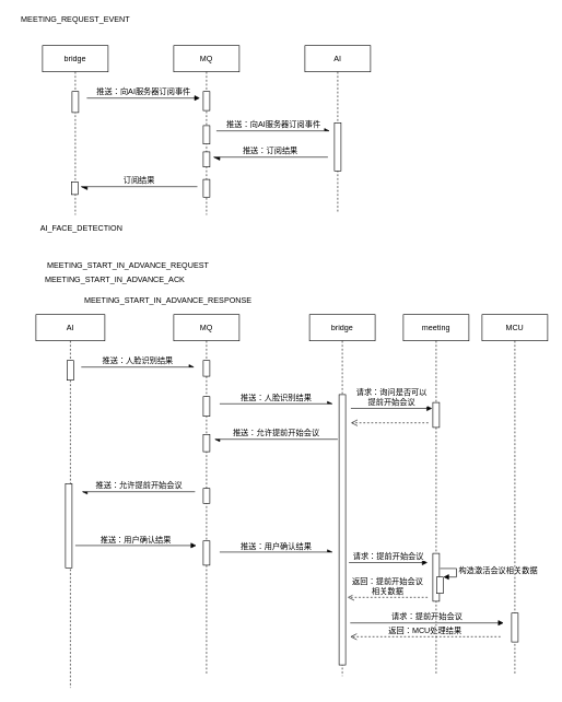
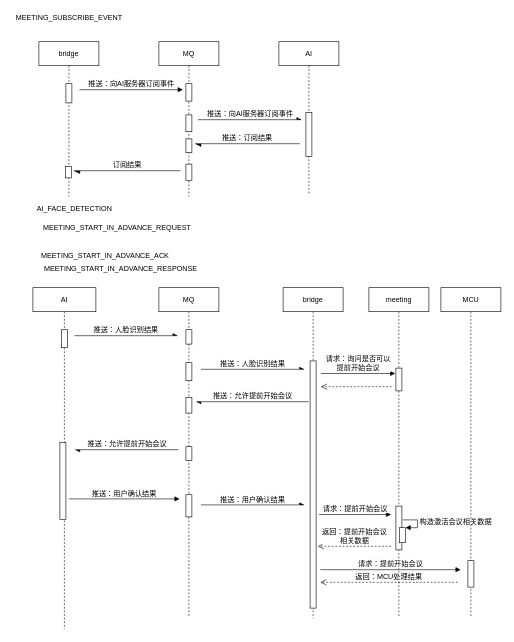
  <mxCell id="0" />
  <mxCell id="1" parent="0" />
  <mxCell id="2" value="AI" style="shape=umlLifeline;perimeter=lifelinePerimeter;whiteSpace=wrap;html=1;container=1;collapsible=0;recursiveResize=0;outlineConnect=0;fontSize=12;" parent="1" vertex="1"><mxGeometry x="464" y="69" width="100" height="253" as="geometry" /></mxCell>
  <mxCell id="3" value="" style="html=1;points=[];perimeter=orthogonalPerimeter;fontSize=12;" parent="2" vertex="1"><mxGeometry x="45" y="118" width="10" height="73" as="geometry" /></mxCell>
  <mxCell id="4" value="bridge" style="shape=umlLifeline;perimeter=lifelinePerimeter;whiteSpace=wrap;html=1;container=1;collapsible=0;recursiveResize=0;outlineConnect=0;fontSize=12;" parent="1" vertex="1"><mxGeometry x="64" y="69" width="100" height="258" as="geometry" /></mxCell>
  <mxCell id="5" value="" style="html=1;points=[];perimeter=orthogonalPerimeter;fontSize=12;" parent="4" vertex="1"><mxGeometry x="45" y="70" width="10" height="32" as="geometry" /></mxCell>
  <mxCell id="6" value="" style="html=1;points=[];perimeter=orthogonalPerimeter;fontSize=12;" parent="4" vertex="1"><mxGeometry x="44" y="208" width="10" height="19" as="geometry" /></mxCell>
  <mxCell id="7" value="MQ" style="shape=umlLifeline;perimeter=lifelinePerimeter;whiteSpace=wrap;html=1;container=1;collapsible=0;recursiveResize=0;outlineConnect=0;fontSize=12;" parent="1" vertex="1"><mxGeometry x="264" y="69" width="100" height="258" as="geometry" /></mxCell>
  <mxCell id="8" value="" style="html=1;points=[];perimeter=orthogonalPerimeter;fontSize=12;" parent="7" vertex="1"><mxGeometry x="45" y="70" width="10" height="29" as="geometry" /></mxCell>
  <mxCell id="9" value="" style="html=1;points=[];perimeter=orthogonalPerimeter;fontSize=12;" parent="7" vertex="1"><mxGeometry x="45" y="122" width="10" height="28" as="geometry" /></mxCell>
  <mxCell id="10" value="" style="html=1;points=[];perimeter=orthogonalPerimeter;fontSize=12;" parent="7" vertex="1"><mxGeometry x="45" y="204" width="10" height="27" as="geometry" /></mxCell>
  <mxCell id="11" value="" style="html=1;points=[];perimeter=orthogonalPerimeter;fontSize=12;" parent="7" vertex="1"><mxGeometry x="45" y="162" width="10" height="23" as="geometry" /></mxCell>
  <mxCell id="12" value="推送：向AI服务器订阅事件" style="html=1;verticalAlign=bottom;endArrow=block;fontSize=12;" parent="1" edge="1"><mxGeometry width="80" relative="1" as="geometry"><mxPoint x="131.5" y="149" as="sourcePoint" /><mxPoint x="304" y="149" as="targetPoint" /></mxGeometry></mxCell>
  <mxCell id="13" value="推送：向AI服务器订阅事件" style="html=1;verticalAlign=bottom;endArrow=async;fontSize=12;endFill=1;" parent="1" edge="1"><mxGeometry width="80" relative="1" as="geometry"><mxPoint x="329" y="199" as="sourcePoint" /><mxPoint x="502" y="199" as="targetPoint" /></mxGeometry></mxCell>
  <mxCell id="14" value="推送：订阅结果" style="html=1;verticalAlign=bottom;endArrow=async;endSize=8;fontSize=12;endFill=1;" parent="1" edge="1"><mxGeometry relative="1" as="geometry"><mxPoint x="499" y="239" as="sourcePoint" /><mxPoint x="324" y="239" as="targetPoint" /></mxGeometry></mxCell>
  <mxCell id="15" value="订阅结果" style="html=1;verticalAlign=bottom;endArrow=async;endSize=8;fontSize=12;endFill=1;" parent="1" edge="1"><mxGeometry relative="1" as="geometry"><mxPoint x="300" y="284" as="sourcePoint" /><mxPoint x="122" y="284" as="targetPoint" /></mxGeometry></mxCell>
  <mxCell id="16" value="AI" style="shape=umlLifeline;perimeter=lifelinePerimeter;whiteSpace=wrap;html=1;container=1;collapsible=0;recursiveResize=0;outlineConnect=0;fontSize=12;" parent="1" vertex="1"><mxGeometry x="54" y="479" width="105" height="569" as="geometry" /></mxCell>
  <mxCell id="17" value="" style="html=1;points=[];perimeter=orthogonalPerimeter;fontSize=12;" parent="16" vertex="1"><mxGeometry x="47.5" y="70" width="10" height="30" as="geometry" /></mxCell>
  <mxCell id="18" value="" style="html=1;points=[];perimeter=orthogonalPerimeter;fontSize=12;" parent="16" vertex="1"><mxGeometry x="45" y="258" width="10" height="128" as="geometry" /></mxCell>
  <mxCell id="19" value="bridge" style="shape=umlLifeline;perimeter=lifelinePerimeter;whiteSpace=wrap;html=1;container=1;collapsible=0;recursiveResize=0;outlineConnect=0;fontSize=12;" parent="1" vertex="1"><mxGeometry x="471" y="479" width="100" height="551" as="geometry" /></mxCell>
  <mxCell id="20" value="" style="html=1;points=[];perimeter=orthogonalPerimeter;fontSize=12;" parent="19" vertex="1"><mxGeometry x="45" y="122" width="10" height="412" as="geometry" /></mxCell>
  <mxCell id="21" value="MQ" style="shape=umlLifeline;perimeter=lifelinePerimeter;whiteSpace=wrap;html=1;container=1;collapsible=0;recursiveResize=0;outlineConnect=0;fontSize=12;" parent="1" vertex="1"><mxGeometry x="264" y="479" width="100" height="548" as="geometry" /></mxCell>
  <mxCell id="22" value="" style="html=1;points=[];perimeter=orthogonalPerimeter;fontSize=12;" parent="21" vertex="1"><mxGeometry x="45" y="70" width="10" height="24" as="geometry" /></mxCell>
  <mxCell id="23" value="" style="html=1;points=[];perimeter=orthogonalPerimeter;fontSize=12;" parent="21" vertex="1"><mxGeometry x="45" y="183" width="10" height="26" as="geometry" /></mxCell>
  <mxCell id="24" value="" style="html=1;points=[];perimeter=orthogonalPerimeter;fontSize=12;" parent="21" vertex="1"><mxGeometry x="45" y="265" width="10" height="23" as="geometry" /></mxCell>
  <mxCell id="25" value="" style="html=1;points=[];perimeter=orthogonalPerimeter;fontSize=12;" parent="21" vertex="1"><mxGeometry x="45" y="345" width="10" height="37" as="geometry" /></mxCell>
  <mxCell id="26" value="" style="html=1;points=[];perimeter=orthogonalPerimeter;fontSize=12;" parent="21" vertex="1"><mxGeometry x="45" y="125" width="10" height="30" as="geometry" /></mxCell>
  <mxCell id="27" value="meeting" style="shape=umlLifeline;perimeter=lifelinePerimeter;whiteSpace=wrap;html=1;container=1;collapsible=0;recursiveResize=0;outlineConnect=0;fontSize=12;" parent="1" vertex="1"><mxGeometry x="614" y="479" width="100" height="549" as="geometry" /></mxCell>
  <mxCell id="28" value="" style="html=1;points=[];perimeter=orthogonalPerimeter;fontSize=12;" parent="27" vertex="1"><mxGeometry x="45" y="134" width="10" height="38" as="geometry" /></mxCell>
  <mxCell id="29" value="" style="html=1;points=[];perimeter=orthogonalPerimeter;fontSize=12;" parent="27" vertex="1"><mxGeometry x="45" y="364" width="10" height="73" as="geometry" /></mxCell>
  <mxCell id="30" value="" style="html=1;points=[];perimeter=orthogonalPerimeter;" parent="27" vertex="1"><mxGeometry x="51" y="400" width="10" height="25" as="geometry" /></mxCell>
  <mxCell id="31" value="构造激活会议相关数据" style="edgeStyle=orthogonalEdgeStyle;html=1;align=left;spacingLeft=2;endArrow=block;rounded=0;entryX=1;entryY=0;fontSize=12;" parent="27" target="30" edge="1"><mxGeometry relative="1" as="geometry"><mxPoint x="56" y="387" as="sourcePoint" /><Array as="points"><mxPoint x="81" y="387" /><mxPoint x="81" y="400" /></Array></mxGeometry></mxCell>
  <mxCell id="32" value="推送：人脸识别结果" style="html=1;verticalAlign=bottom;endArrow=async;fontSize=12;endFill=1;" parent="1" edge="1"><mxGeometry width="80" relative="1" as="geometry"><mxPoint x="123" y="559" as="sourcePoint" /><mxPoint x="295.5" y="559" as="targetPoint" /></mxGeometry></mxCell>
  <mxCell id="33" value="推送：人脸识别结果" style="html=1;verticalAlign=bottom;endArrow=async;fontSize=12;endFill=1;" parent="1" edge="1"><mxGeometry width="80" relative="1" as="geometry"><mxPoint x="334" y="615" as="sourcePoint" /><mxPoint x="506.5" y="615" as="targetPoint" /></mxGeometry></mxCell>
  <mxCell id="34" value="请求：询问是否可以&lt;br style=&quot;font-size: 12px;&quot;&gt;提前开始会议" style="html=1;verticalAlign=bottom;endArrow=block;fontSize=12;" parent="1" edge="1"><mxGeometry width="80" relative="1" as="geometry"><mxPoint x="534" y="622" as="sourcePoint" /><mxPoint x="658" y="622" as="targetPoint" /></mxGeometry></mxCell>
  <mxCell id="35" value="" style="html=1;verticalAlign=bottom;endArrow=open;dashed=1;endSize=8;fontSize=12;" parent="1" edge="1"><mxGeometry relative="1" as="geometry"><mxPoint x="652" y="644" as="sourcePoint" /><mxPoint x="534" y="644" as="targetPoint" /></mxGeometry></mxCell>
  <mxCell id="36" value="推送：允许提前开始会议" style="html=1;verticalAlign=bottom;endArrow=async;fontSize=12;endFill=1;" parent="1" edge="1"><mxGeometry width="80" relative="1" as="geometry"><mxPoint x="514" y="669" as="sourcePoint" /><mxPoint x="326" y="669" as="targetPoint" /></mxGeometry></mxCell>
  <mxCell id="37" value="推送：允许提前开始会议" style="html=1;verticalAlign=bottom;endArrow=async;fontSize=12;endFill=1;" parent="1" edge="1"><mxGeometry width="80" relative="1" as="geometry"><mxPoint x="296.5" y="749" as="sourcePoint" /><mxPoint x="124" y="749" as="targetPoint" /></mxGeometry></mxCell>
  <mxCell id="38" value="推送：用户确认结果" style="html=1;verticalAlign=bottom;endArrow=async;fontSize=12;endFill=1;" parent="1" edge="1"><mxGeometry width="80" relative="1" as="geometry"><mxPoint x="334" y="841" as="sourcePoint" /><mxPoint x="506.5" y="841" as="targetPoint" /></mxGeometry></mxCell>
  <mxCell id="39" value="MCU" style="shape=umlLifeline;perimeter=lifelinePerimeter;whiteSpace=wrap;html=1;container=1;collapsible=0;recursiveResize=0;outlineConnect=0;fontSize=12;" parent="1" vertex="1"><mxGeometry x="734" y="479" width="100" height="547" as="geometry" /></mxCell>
  <mxCell id="40" value="" style="html=1;points=[];perimeter=orthogonalPerimeter;fontSize=12;" parent="39" vertex="1"><mxGeometry x="45" y="455" width="10" height="44" as="geometry" /></mxCell>
  <mxCell id="41" value="返回：提前开始会议&lt;br&gt;相关数据" style="html=1;verticalAlign=bottom;endArrow=open;dashed=1;endSize=8;fontSize=12;" parent="1" edge="1"><mxGeometry relative="1" as="geometry"><mxPoint x="651" y="910" as="sourcePoint" /><mxPoint x="529" y="910" as="targetPoint" /></mxGeometry></mxCell>
- <mxCell id="42" value="MEETING_REQUEST_EVENT" style="text;html=1;align=center;verticalAlign=middle;resizable=0;points=[];;autosize=1;fontSize=12;" parent="1" vertex="1"><mxGeometry x="20" y="20" width="187" height="18" as="geometry" /></mxCell>
+ <mxCell id="42" value="MEETING_SUBSCRIBE_EVENT" style="text;html=1;align=center;verticalAlign=middle;resizable=0;points=[];;autosize=1;fontSize=12;" parent="1" vertex="1"><mxGeometry x="20" y="20" width="187" height="18" as="geometry" /></mxCell>
  <mxCell id="43" value="AI_FACE_DETECTION" style="text;html=1;align=center;verticalAlign=middle;resizable=0;points=[];;autosize=1;fontSize=12;" parent="1" vertex="1"><mxGeometry x="55" y="338" width="135" height="18" as="geometry" /></mxCell>
- <mxCell id="44" value="MEETING_START_IN_ADVANCE_REQUEST" style="text;html=1;align=center;verticalAlign=middle;resizable=0;points=[];;autosize=1;fontSize=12;" parent="1" vertex="1"><mxGeometry x="65" y="395" width="257" height="18" as="geometry" /></mxCell>
+ <mxCell id="44" value="MEETING_START_IN_ADVANCE_REQUEST" style="text;html=1;align=center;verticalAlign=middle;resizable=0;points=[];;autosize=1;fontSize=12;" parent="1" vertex="1"><mxGeometry x="65" y="370" width="257" height="18" as="geometry" /></mxCell>
  <mxCell id="45" value="MEETING_START_IN_ADVANCE_ACK" style="text;html=1;align=center;verticalAlign=middle;resizable=0;points=[];;autosize=1;fontSize=12;" parent="1" vertex="1"><mxGeometry x="62" y="416.5" width="223" height="18" as="geometry" /></mxCell>
- <mxCell id="46" value="MEETING_START_IN_ADVANCE_RESPONSE" style="text;html=1;align=center;verticalAlign=middle;resizable=0;points=[];;autosize=1;fontSize=12;" parent="1" vertex="1"><mxGeometry x="122" y="449" width="265" height="18" as="geometry" /></mxCell>
+ <mxCell id="46" value="MEETING_START_IN_ADVANCE_RESPONSE" style="text;html=1;align=center;verticalAlign=middle;resizable=0;points=[];;autosize=1;fontSize=12;" parent="1" vertex="1"><mxGeometry x="67" y="439" width="265" height="18" as="geometry" /></mxCell>
  <mxCell id="47" value="推送：用户确认结果" style="html=1;verticalAlign=bottom;endArrow=block;fontSize=12;" parent="1" edge="1"><mxGeometry width="80" relative="1" as="geometry"><mxPoint x="114" y="831" as="sourcePoint" /><mxPoint x="298.5" y="831" as="targetPoint" /></mxGeometry></mxCell>
  <mxCell id="48" value="请求：提前开始会议" style="html=1;verticalAlign=bottom;endArrow=block;fontSize=12;" parent="1" edge="1"><mxGeometry width="80" relative="1" as="geometry"><mxPoint x="531" y="857" as="sourcePoint" /><mxPoint x="651" y="857" as="targetPoint" /></mxGeometry></mxCell>
  <mxCell id="49" value="请求：提前开始会议" style="html=1;verticalAlign=bottom;endArrow=block;fontSize=12;" parent="1" edge="1"><mxGeometry width="80" relative="1" as="geometry"><mxPoint x="533" y="949" as="sourcePoint" /><mxPoint x="767" y="949" as="targetPoint" /></mxGeometry></mxCell>
  <mxCell id="50" value="返回：MCU处理结果" style="html=1;verticalAlign=bottom;endArrow=open;dashed=1;endSize=8;fontSize=12;" parent="1" edge="1"><mxGeometry relative="1" as="geometry"><mxPoint x="762" y="970" as="sourcePoint" /><mxPoint x="533" y="970" as="targetPoint" /></mxGeometry></mxCell>
